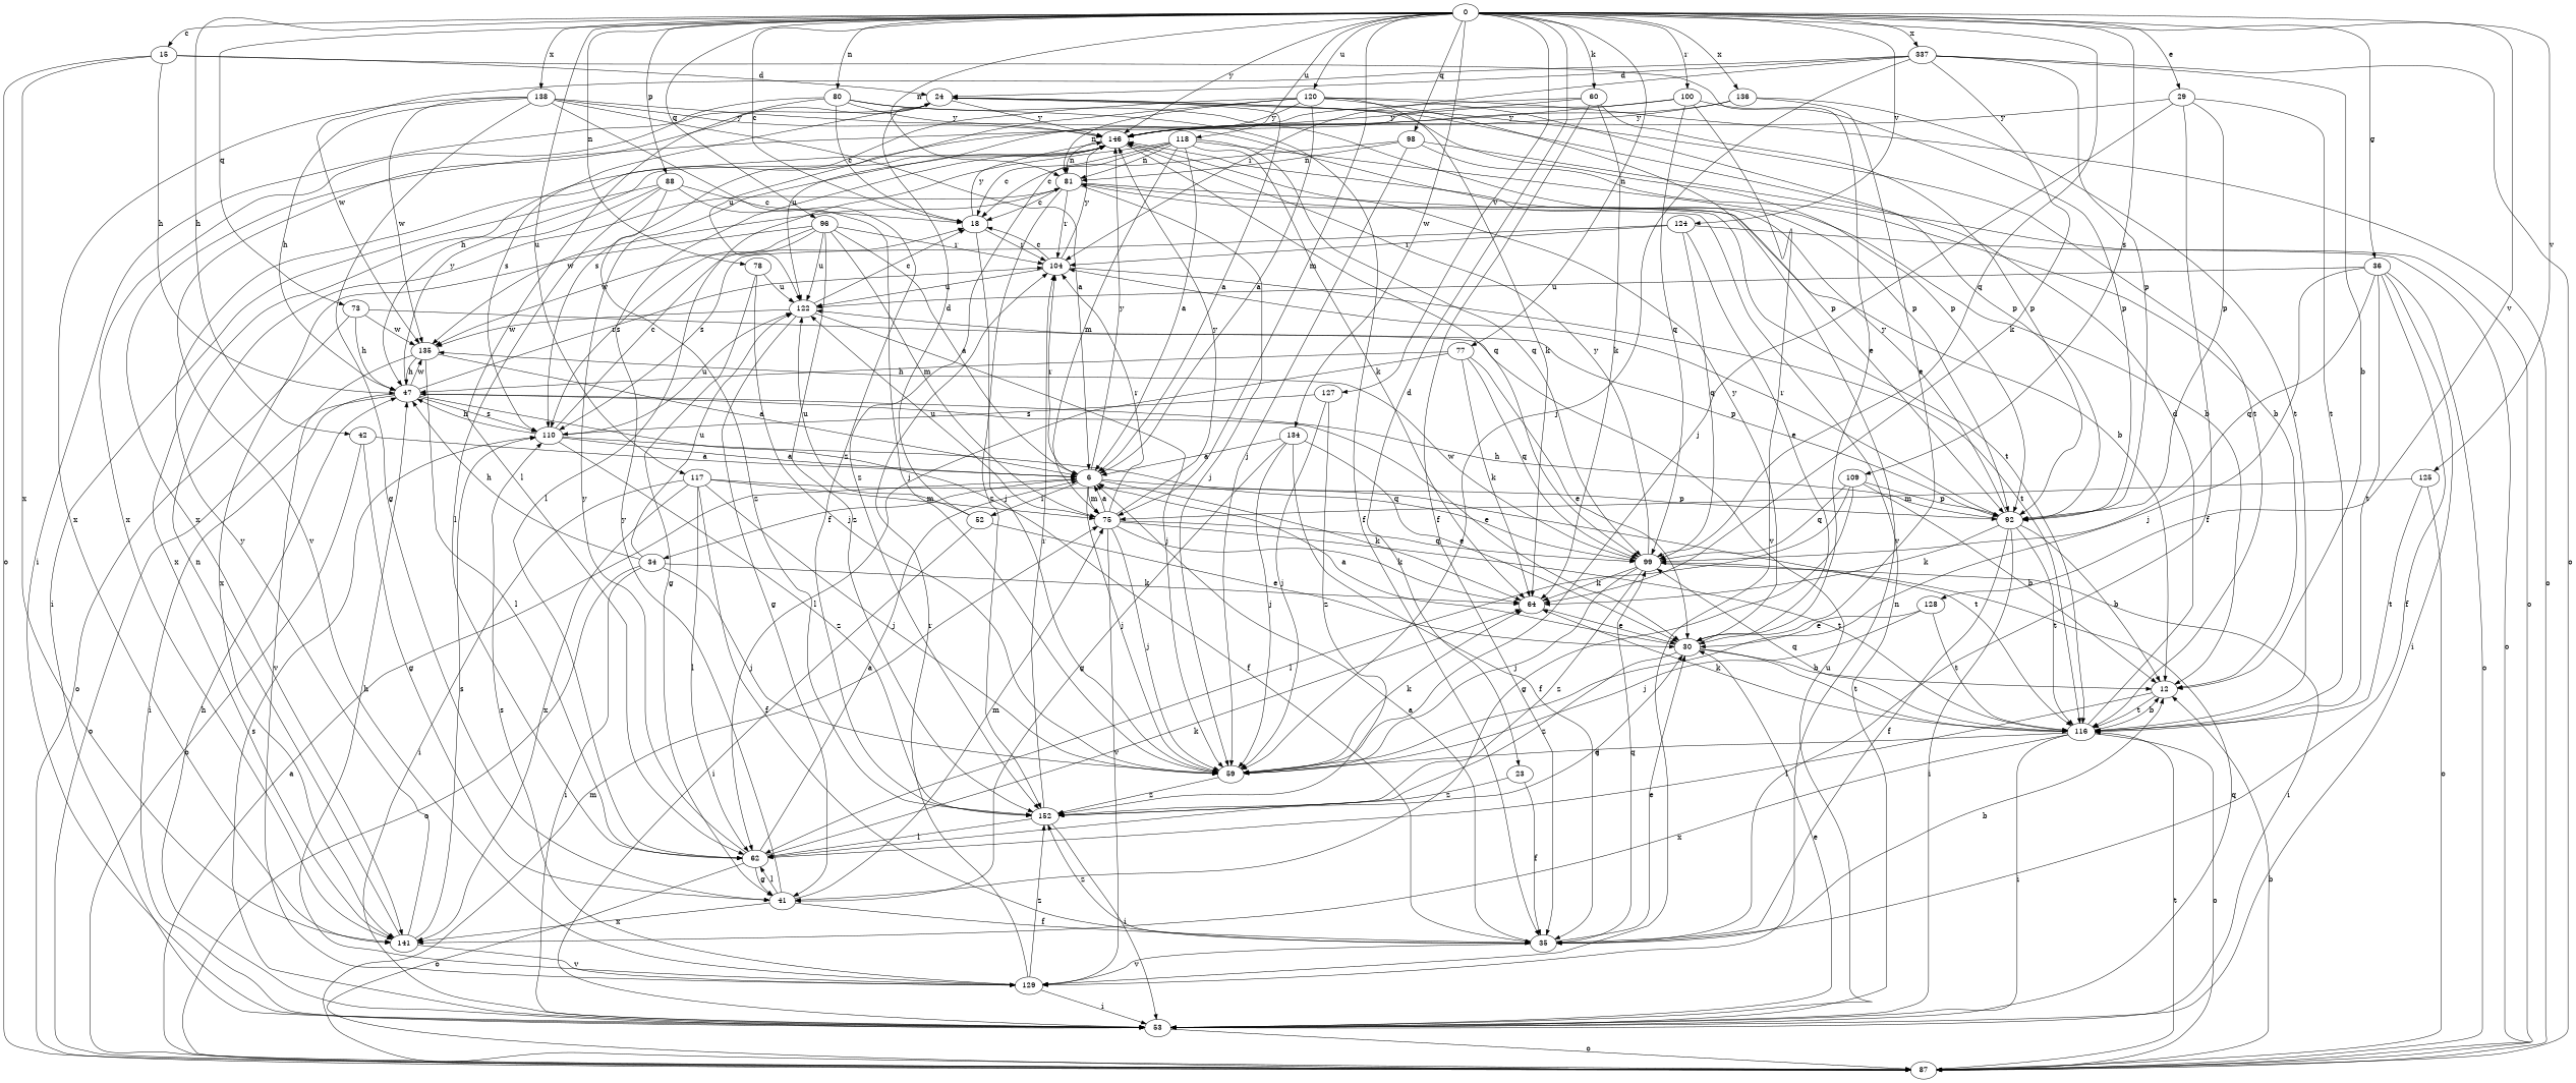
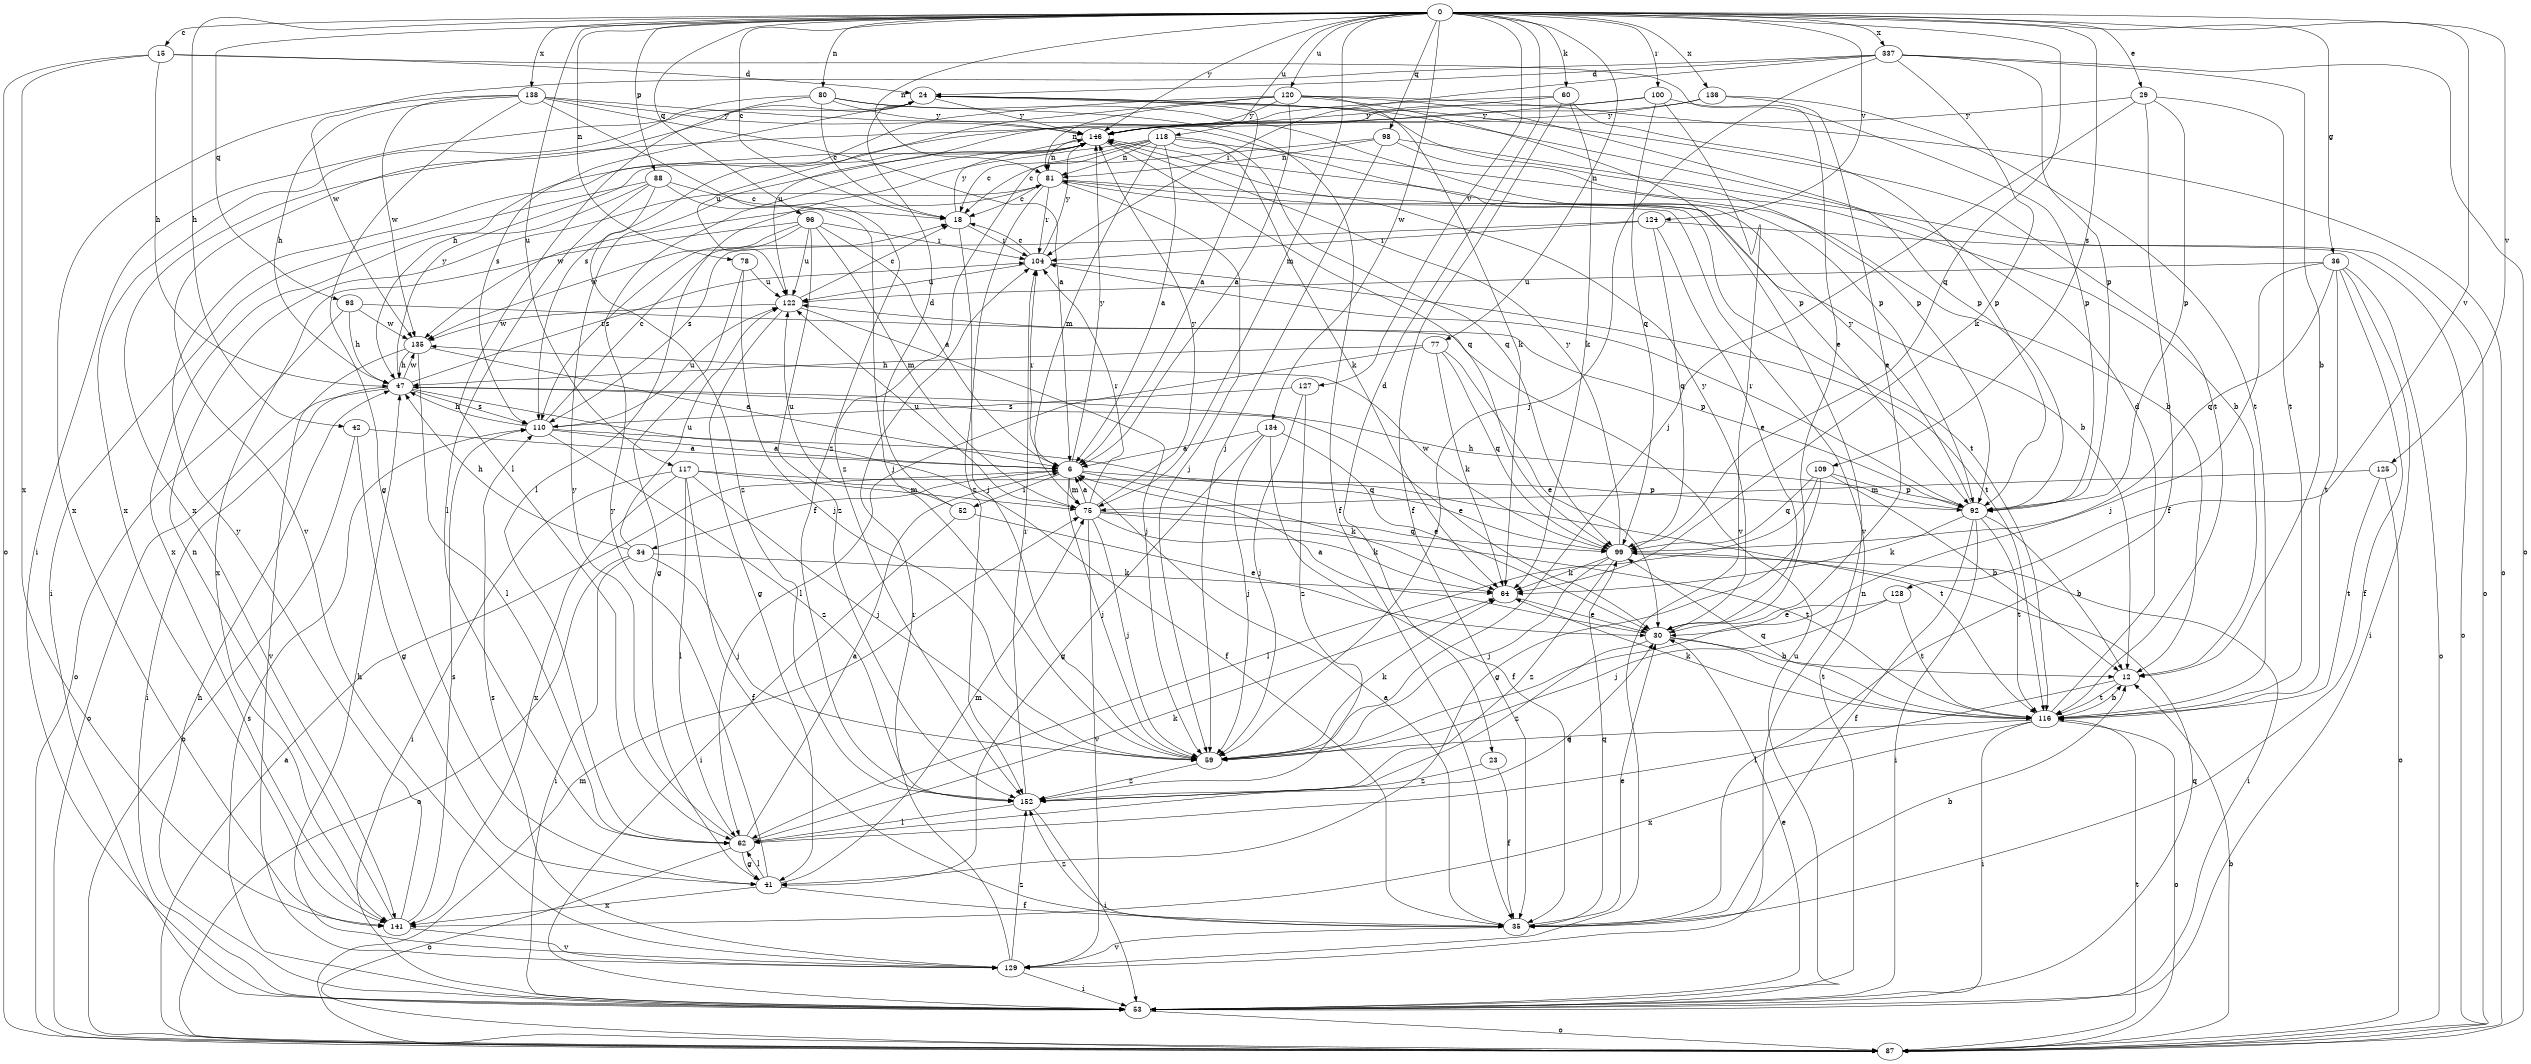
  strict digraph {
    0
    15
    18
    23
    29
    36
    42
    60
    75
    77
    78
    80
    81
    88
-   93 [label=73]
+   93
    96
    98
    99
    100
    109
    117
    118
    120
    124
    125
    127
    128
    134
    136
    n30 [label=337]
    138
    146
    24
    30
    47
    87
    141
    59
    104
    35
    152
    92
    116
    53
    122
    6
    41
    64
    129
    n50 [label=62]
    12
    135
    110
    34
    52
    0 -> 15 [label=c]
    0 -> 18 [label=c]
    0 -> 23 [label=d]
    0 -> 29 [label=e]
    0 -> 36 [label=g]
    0 -> 42 [label=h]
    0 -> 60 [label=k]
    0 -> 75 [label=m]
    0 -> 77 [label=n]
    0 -> 78 [label=n]
    0 -> 80 [label=n]
    0 -> 81 [label=n]
    0 -> 88 [label=p]
    0 -> 93 [label=q]
    0 -> 96 [label=q]
    0 -> 98 [label=q]
    0 -> 99 [label=q]
    0 -> 100 [label=r]
    0 -> 109 [label=s]
    0 -> 117 [label=u]
    0 -> 118 [label=u]
    0 -> 120 [label=u]
    0 -> 124 [label=v]
    0 -> 125 [label=v]
    0 -> 127 [label=v]
    0 -> 128 [label=v]
    0 -> 134 [label=w]
    0 -> 136 [label=x]
    0 -> n30 [label=x]
    0 -> 138 [label=x]
    0 -> 146 [label=y]
    15 -> 24 [label=d]
    15 -> 30 [label=e]
    15 -> 47 [label=h]
    15 -> 87 [label=o]
    15 -> 141 [label=x]
    18 -> 146 [label=y]
    18 -> 59 [label=j]
    18 -> 104 [label=r]
    23 -> 35 [label=f]
    23 -> 152 [label=z]
    29 -> 146 [label=y]
    29 -> 59 [label=j]
    29 -> 35 [label=f]
    29 -> 92 [label=p]
    29 -> 116 [label=t]
    36 -> 99 [label=q]
    36 -> 87 [label=o]
    36 -> 59 [label=j]
    36 -> 35 [label=f]
    36 -> 116 [label=t]
    36 -> 53 [label=i]
    36 -> 122 [label=u]
    42 -> 87 [label=o]
    42 -> 6 [label=a]
    42 -> 41 [label=g]
    60 -> 146 [label=y]
    60 -> 35 [label=f]
    60 -> 92 [label=p]
    60 -> 122 [label=u]
    60 -> 64 [label=k]
    75 -> 99 [label=q]
    75 -> 146 [label=y]
    75 -> 59 [label=j]
    75 -> 104 [label=r]
    75 -> 116 [label=t]
    75 -> 122 [label=u]
    75 -> 6 [label=a]
    75 -> 64 [label=k]
    75 -> 129 [label=v]
    77 -> 99 [label=q]
    77 -> 30 [label=e]
    77 -> 47 [label=h]
    77 -> 64 [label=k]
    77 -> n50 [label=l]
    78 -> 59 [label=j]
    78 -> 122 [label=u]
    78 -> 41 [label=g]
    80 -> 18 [label=c]
    80 -> 146 [label=y]
    80 -> 141 [label=x]
    80 -> 35 [label=f]
    80 -> 92 [label=p]
    80 -> n50 [label=l]
    81 -> 18 [label=c]
    81 -> 59 [label=j]
    81 -> 104 [label=r]
    81 -> 152 [label=z]
    81 -> 116 [label=t]
    81 -> 12 [label=b]
    81 -> 135 [label=w]
    88 -> 18 [label=c]
    88 -> 141 [label=x]
    88 -> 59 [label=j]
    88 -> 152 [label=z]
    88 -> 53 [label=i]
    88 -> n50 [label=l]
    93 -> 47 [label=h]
    93 -> 87 [label=o]
    93 -> 92 [label=p]
    93 -> 135 [label=w]
    96 -> 75 [label=m]
    96 -> 141 [label=x]
    96 -> 104 [label=r]
    96 -> 152 [label=z]
    96 -> 122 [label=u]
    96 -> 6 [label=a]
    96 -> 135 [label=w]
    96 -> 110 [label=s]
    98 -> 18 [label=c]
    98 -> 81 [label=n]
    98 -> 87 [label=o]
    98 -> 59 [label=j]
    98 -> 12 [label=b]
    99 -> 146 [label=y]
    99 -> 59 [label=j]
    99 -> 152 [label=z]
    99 -> 53 [label=i]
    99 -> 64 [label=k]
    99 -> 135 [label=w]
    100 -> 99 [label=q]
    100 -> 146 [label=y]
    100 -> 47 [label=h]
    100 -> 92 [label=p]
    100 -> 129 [label=v]
    109 -> 99 [label=q]
    109 -> 92 [label=p]
    109 -> 41 [label=g]
    109 -> n50 [label=l]
    109 -> 12 [label=b]
    117 -> 75 [label=m]
    117 -> 141 [label=x]
    117 -> 59 [label=j]
    117 -> 35 [label=f]
    117 -> 116 [label=t]
    117 -> 53 [label=i]
    117 -> n50 [label=l]
    118 -> 18 [label=c]
    118 -> 75 [label=m]
    118 -> 81 [label=n]
    118 -> 99 [label=q]
    118 -> 152 [label=z]
    118 -> 6 [label=a]
    118 -> 64 [label=k]
    118 -> n50 [label=l]
    118 -> 12 [label=b]
    120 -> 81 [label=n]
    120 -> 146 [label=y]
    120 -> 87 [label=o]
    120 -> 92 [label=p]
    120 -> 122 [label=u]
    120 -> 6 [label=a]
    120 -> 64 [label=k]
    120 -> 129 [label=v]
    120 -> 110 [label=s]
    124 -> 99 [label=q]
    124 -> 30 [label=e]
    124 -> 87 [label=o]
    124 -> 104 [label=r]
    124 -> 110 [label=s]
    125 -> 75 [label=m]
    125 -> 87 [label=o]
    125 -> 116 [label=t]
    127 -> 59 [label=j]
    127 -> 152 [label=z]
    127 -> 110 [label=s]
    128 -> 30 [label=e]
    128 -> 59 [label=j]
    128 -> 116 [label=t]
    134 -> 30 [label=e]
    134 -> 59 [label=j]
    134 -> 35 [label=f]
    134 -> 6 [label=a]
    134 -> 41 [label=g]
    136 -> 146 [label=y]
    136 -> 30 [label=e]
    136 -> 141 [label=x]
    136 -> 116 [label=t]
    n30 -> 24 [label=d]
    n30 -> 87 [label=o]
    n30 -> 59 [label=j]
    n30 -> 104 [label=r]
    n30 -> 92 [label=p]
    n30 -> 64 [label=k]
    n30 -> 12 [label=b]
    n30 -> 135 [label=w]
    138 -> 146 [label=y]
    138 -> 47 [label=h]
    138 -> 141 [label=x]
    138 -> 152 [label=z]
    138 -> 92 [label=p]
    138 -> 6 [label=a]
    138 -> 41 [label=g]
    138 -> 135 [label=w]
    146 -> 81 [label=n]
    146 -> 99 [label=q]
    24 -> 146 [label=y]
    24 -> 92 [label=p]
    24 -> 116 [label=t]
    24 -> 53 [label=i]
    24 -> 6 [label=a]
    24 -> 129 [label=v]
    24 -> 110 [label=s]
    30 -> 146 [label=y]
    30 -> 152 [label=z]
    30 -> 116 [label=t]
    30 -> 6 [label=a]
    30 -> 12 [label=b]
    47 -> 146 [label=y]
    47 -> 30 [label=e]
    47 -> 87 [label=o]
    47 -> 104 [label=r]
    47 -> 35 [label=f]
    47 -> 53 [label=i]
    47 -> 135 [label=w]
    47 -> 110 [label=s]
    87 -> 75 [label=m]
    87 -> 116 [label=t]
    87 -> 6 [label=a]
    87 -> 12 [label=b]
    141 -> 81 [label=n]
    141 -> 146 [label=y]
    141 -> 129 [label=v]
    141 -> 110 [label=s]
    59 -> 152 [label=z]
    59 -> 64 [label=k]
    104 -> 18 [label=c]
    104 -> 146 [label=y]
    104 -> 116 [label=t]
    104 -> 122 [label=u]
    35 -> 99 [label=q]
    35 -> 30 [label=e]
    35 -> 152 [label=z]
    35 -> 6 [label=a]
    35 -> 129 [label=v]
    35 -> 12 [label=b]
    152 -> 104 [label=r]
    152 -> 53 [label=i]
    152 -> n50 [label=l]
    92 -> 146 [label=y]
    92 -> 47 [label=h]
    92 -> 104 [label=r]
    92 -> 35 [label=f]
    92 -> 116 [label=t]
    92 -> 53 [label=i]
    92 -> 64 [label=k]
    92 -> 12 [label=b]
    116 -> 99 [label=q]
    116 -> 24 [label=d]
    116 -> 87 [label=o]
    116 -> 141 [label=x]
    116 -> 59 [label=j]
    116 -> 53 [label=i]
    116 -> 64 [label=k]
    116 -> 12 [label=b]
    53 -> 81 [label=n]
    53 -> 99 [label=q]
    53 -> 30 [label=e]
    53 -> 47 [label=h]
    53 -> 87 [label=o]
    53 -> 122 [label=u]
    53 -> 110 [label=s]
    122 -> 18 [label=c]
    122 -> 59 [label=j]
    122 -> 41 [label=g]
    122 -> 135 [label=w]
    6 -> 75 [label=m]
    6 -> 146 [label=y]
    6 -> 59 [label=j]
    6 -> 104 [label=r]
    6 -> 92 [label=p]
    6 -> 64 [label=k]
    6 -> 34 [label=f]
    6 -> 52 [label=i]
    41 -> 75 [label=m]
    41 -> 146 [label=y]
    41 -> 141 [label=x]
    41 -> 35 [label=f]
    41 -> n50 [label=l]
    64 -> 30 [label=e]
    129 -> 47 [label=h]
    129 -> 104 [label=r]
    129 -> 152 [label=z]
    129 -> 53 [label=i]
    129 -> 110 [label=s]
    n50 -> 146 [label=y]
    n50 -> 30 [label=e]
    n50 -> 87 [label=o]
    n50 -> 6 [label=a]
    n50 -> 41 [label=g]
    n50 -> 64 [label=k]
    12 -> 116 [label=t]
    12 -> n50 [label=l]
    135 -> 47 [label=h]
    135 -> 6 [label=a]
    135 -> 129 [label=v]
    135 -> n50 [label=l]
    110 -> 18 [label=c]
    110 -> 99 [label=q]
    110 -> 47 [label=h]
    110 -> 152 [label=z]
    110 -> 122 [label=u]
    110 -> 6 [label=a]
    34 -> 47 [label=h]
    34 -> 87 [label=o]
    34 -> 59 [label=j]
    34 -> 53 [label=i]
    34 -> 122 [label=u]
    34 -> 64 [label=k]
    52 -> 24 [label=d]
    52 -> 30 [label=e]
    52 -> 53 [label=i]
    52 -> 122 [label=u]
  }
